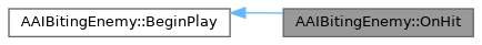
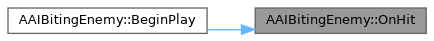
  digraph {
    rankdir=RL
    node [fontname=Helvetica fontsize=10 shape=box style=filled]
    n1 [color=gray40 fillcolor=grey60 fontcolor=black height=0.2 label="AAIBitingEnemy::OnHit" width=0.4]
    n2 [color=grey40 fillcolor=white height=0.2 label="AAIBitingEnemy::BeginPlay" width=0.4]
-   n2 -> n1 [color=steelblue1 dir=back fontname=Helvetica fontsize=10 labelfontname=Helvetica labelfontsize=10 style=solid]
+   n1 -> n2 [color=steelblue1 dir=back fontname=Helvetica fontsize=10 labelfontname=Helvetica labelfontsize=10 style=solid]
  }
